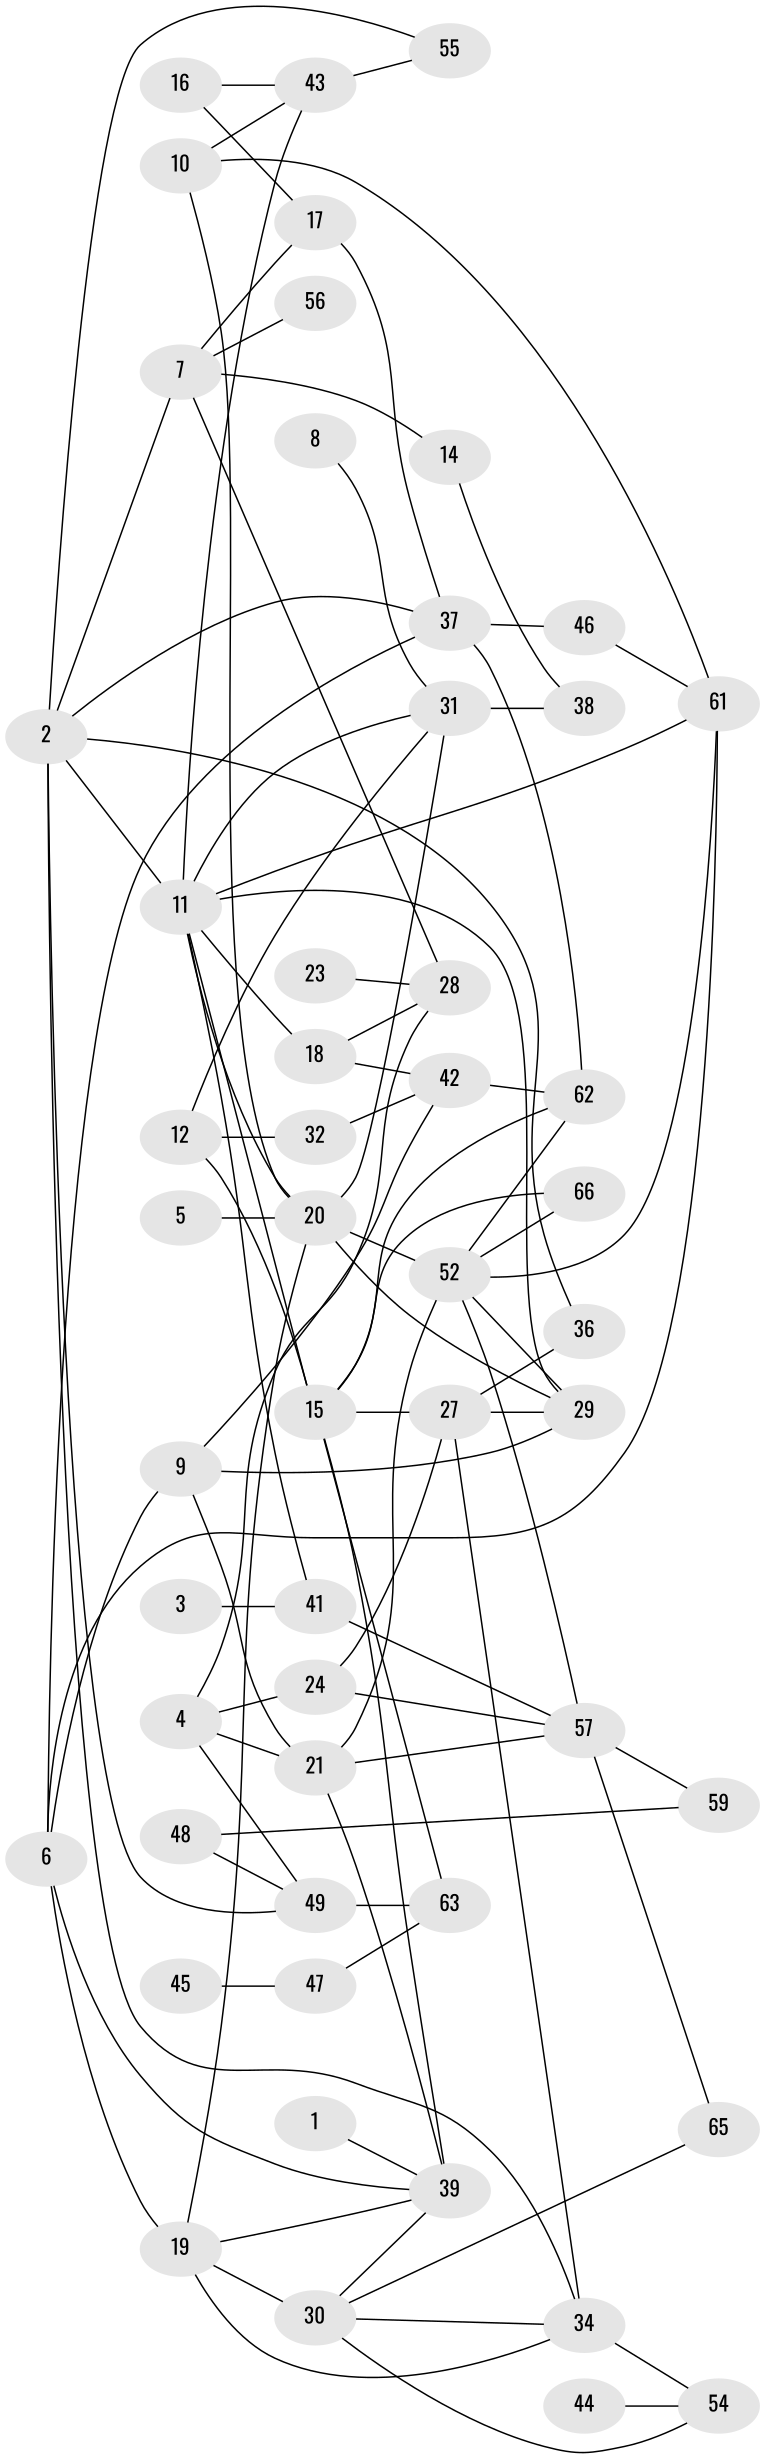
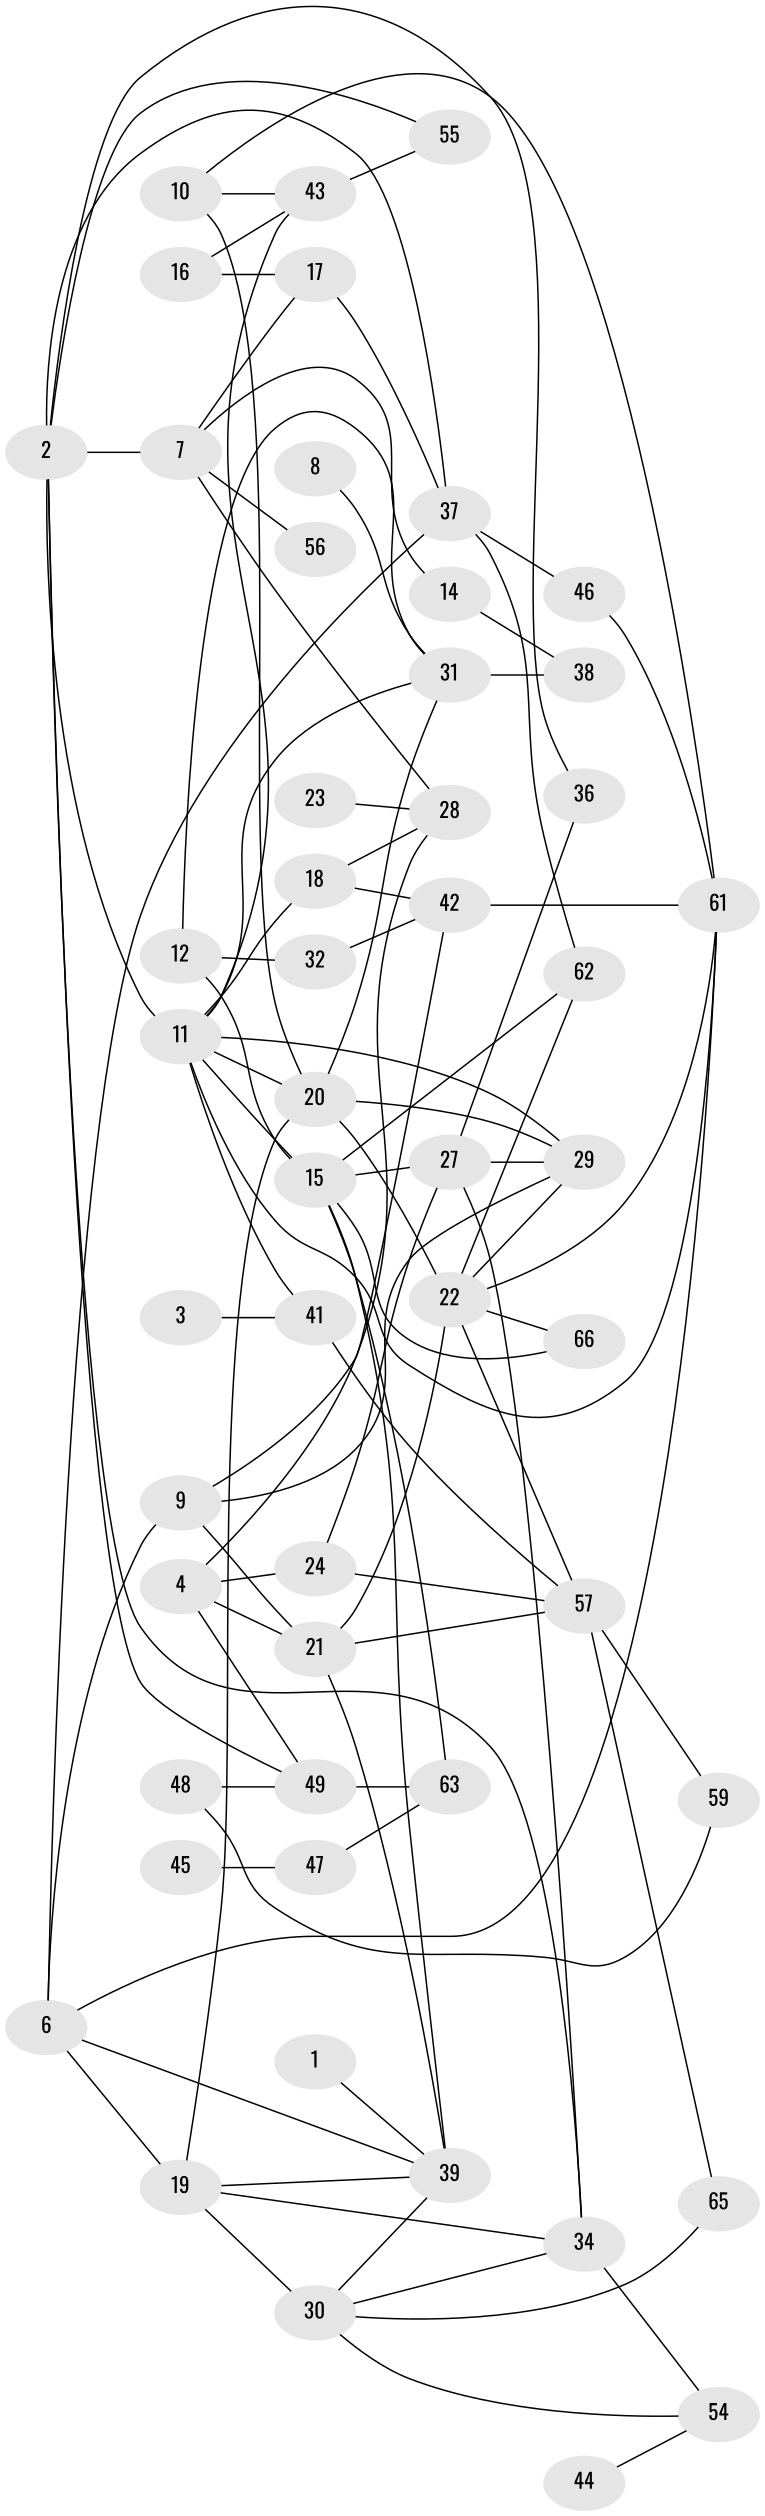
  graph {
    fontname=Oswald
    rankdir=LR
    node [color=gray90 fontname=Oswald style=filled]
    edge [fontname=Oswald weight=1.0]
    1
    39
    2
    7
    11
    34
    36
    37
    49
    55
    28
    14
    17
    56
    41
    20
    61
    31
    29
    43
    15
    18
    54
    62
    46
    63
    3
    57
    4
    21
    24
-   22 [label=52]
+   22
    27
-   5
    6
    9
    19
    42
    30
    38
    8
    10
    66
    12
    32
    16
    65
    59
    23
    44
    45
    47
    48
    1 -- 39
    2 -- 7
    2 -- 11
    2 -- 34
    2 -- 36
    2 -- 37
    2 -- 49
    2 -- 55
    7 -- 28
    7 -- 14
    7 -- 17
    7 -- 56
    11 -- 41
    11 -- 20 [weight=2.0]
    11 -- 61
    11 -- 31
    11 -- 29
    11 -- 43 [weight=2.0]
    11 -- 15
    11 -- 18
    34 -- 54
    37 -- 62
    37 -- 46
    49 -- 63
    14 -- 38
    17 -- 37
    41 -- 57
    20 -- 31
    20 -- 29
    20 -- 22
    31 -- 38
    43 -- 55
    15 -- 39
    15 -- 62
    15 -- 63
    15 -- 27 [weight=2.0]
    15 -- 66
    18 -- 28
    18 -- 42
    46 -- 61 [weight=2.0]
    3 -- 41
    57 -- 65
    57 -- 59
    4 -- 49
    4 -- 28
    4 -- 21
    4 -- 24
    21 -- 39
    21 -- 57
    21 -- 22
    24 -- 57
    24 -- 27
    22 -- 61
    22 -- 29
    22 -- 62
    22 -- 57
    22 -- 66
    27 -- 34
    27 -- 36
    27 -- 29
-   5 -- 20
    6 -- 39
    6 -- 37
    6 -- 61
    6 -- 9
    6 -- 19 [weight=2.0]
    9 -- 29
    9 -- 21
    9 -- 42
    19 -- 39 [weight=4.0]
    19 -- 34
    19 -- 20
    19 -- 30 [weight=2.0]
-   42 -- 62
+   42 -- 61
    30 -- 39
    30 -- 34
    30 -- 54
    30 -- 65
    8 -- 31
    10 -- 20
    10 -- 61
    10 -- 43
    12 -- 31
    12 -- 15
    12 -- 32
    32 -- 42
    16 -- 17
    16 -- 43
    23 -- 28
    44 -- 54
    45 -- 47
    47 -- 63
    48 -- 49
    48 -- 59
  }
